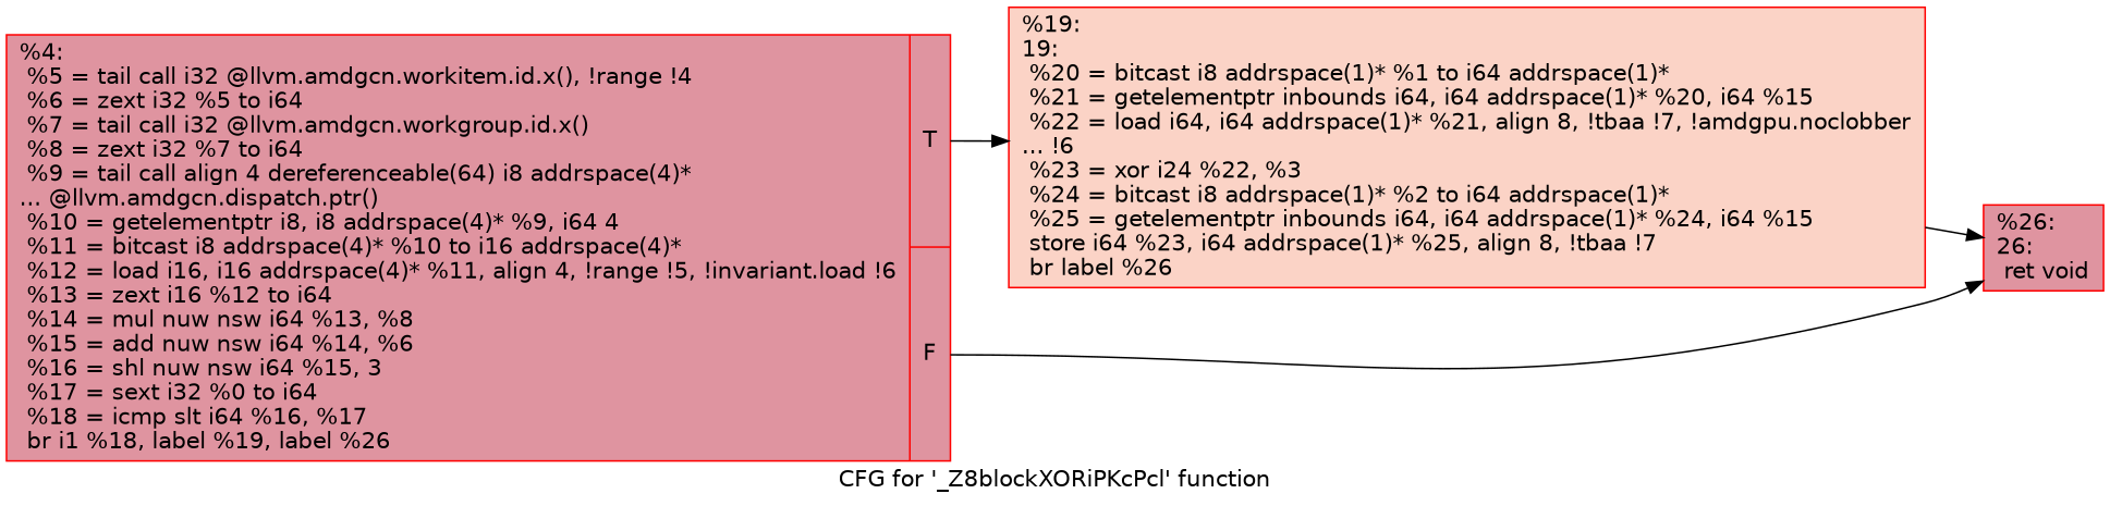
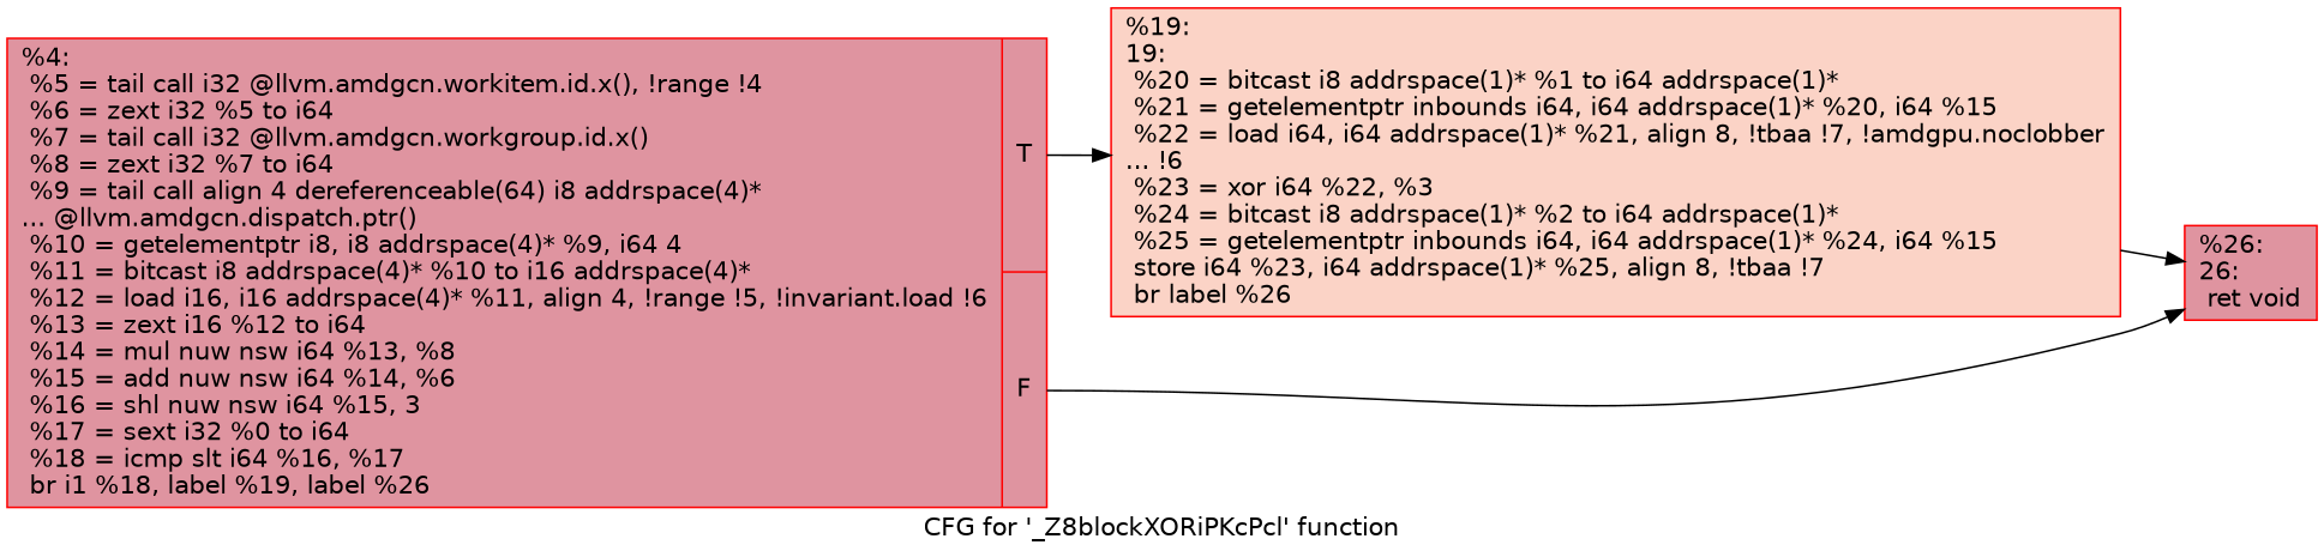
  digraph {
    label="CFG for '_Z8blockXORiPKcPcl' function"
    rankdir=LR
    fontname="DejaVu Sans"
    node [color=red fillcolor="#b70d2870" shape=record style=filled fontname="DejaVu Sans"]
    edge [arrowhead=normal fontname="DejaVu Sans"]
    n1 [label="{%4:\l  %5 = tail call i32 @llvm.amdgcn.workitem.id.x(), !range !4\l  %6 = zext i32 %5 to i64\l  %7 = tail call i32 @llvm.amdgcn.workgroup.id.x()\l  %8 = zext i32 %7 to i64\l  %9 = tail call align 4 dereferenceable(64) i8 addrspace(4)*\l... @llvm.amdgcn.dispatch.ptr()\l  %10 = getelementptr i8, i8 addrspace(4)* %9, i64 4\l  %11 = bitcast i8 addrspace(4)* %10 to i16 addrspace(4)*\l  %12 = load i16, i16 addrspace(4)* %11, align 4, !range !5, !invariant.load !6\l  %13 = zext i16 %12 to i64\l  %14 = mul nuw nsw i64 %13, %8\l  %15 = add nuw nsw i64 %14, %6\l  %16 = shl nuw nsw i64 %15, 3\l  %17 = sext i32 %0 to i64\l  %18 = icmp slt i64 %16, %17\l  br i1 %18, label %19, label %26\l|{<s0>T|<s1>F}}"]
-   n2 [fillcolor="#f59c7d70" label="{%19:\l19:                                               \l  %20 = bitcast i8 addrspace(1)* %1 to i64 addrspace(1)*\l  %21 = getelementptr inbounds i64, i64 addrspace(1)* %20, i64 %15\l  %22 = load i64, i64 addrspace(1)* %21, align 8, !tbaa !7, !amdgpu.noclobber\l... !6\l  %23 = xor i24 %22, %3\l  %24 = bitcast i8 addrspace(1)* %2 to i64 addrspace(1)*\l  %25 = getelementptr inbounds i64, i64 addrspace(1)* %24, i64 %15\l  store i64 %23, i64 addrspace(1)* %25, align 8, !tbaa !7\l  br label %26\l}"]
+   n2 [fillcolor="#f59c7d70" label="{%19:\l19:                                               \l  %20 = bitcast i8 addrspace(1)* %1 to i64 addrspace(1)*\l  %21 = getelementptr inbounds i64, i64 addrspace(1)* %20, i64 %15\l  %22 = load i64, i64 addrspace(1)* %21, align 8, !tbaa !7, !amdgpu.noclobber\l... !6\l  %23 = xor i64 %22, %3\l  %24 = bitcast i8 addrspace(1)* %2 to i64 addrspace(1)*\l  %25 = getelementptr inbounds i64, i64 addrspace(1)* %24, i64 %15\l  store i64 %23, i64 addrspace(1)* %25, align 8, !tbaa !7\l  br label %26\l}"]
    n3 [label="{%26:\l26:                                               \l  ret void\l}"]
    n1 -> n2 [tailport=s0]
    n1 -> n3 [tailport=s1]
    n2 -> n3
  }
